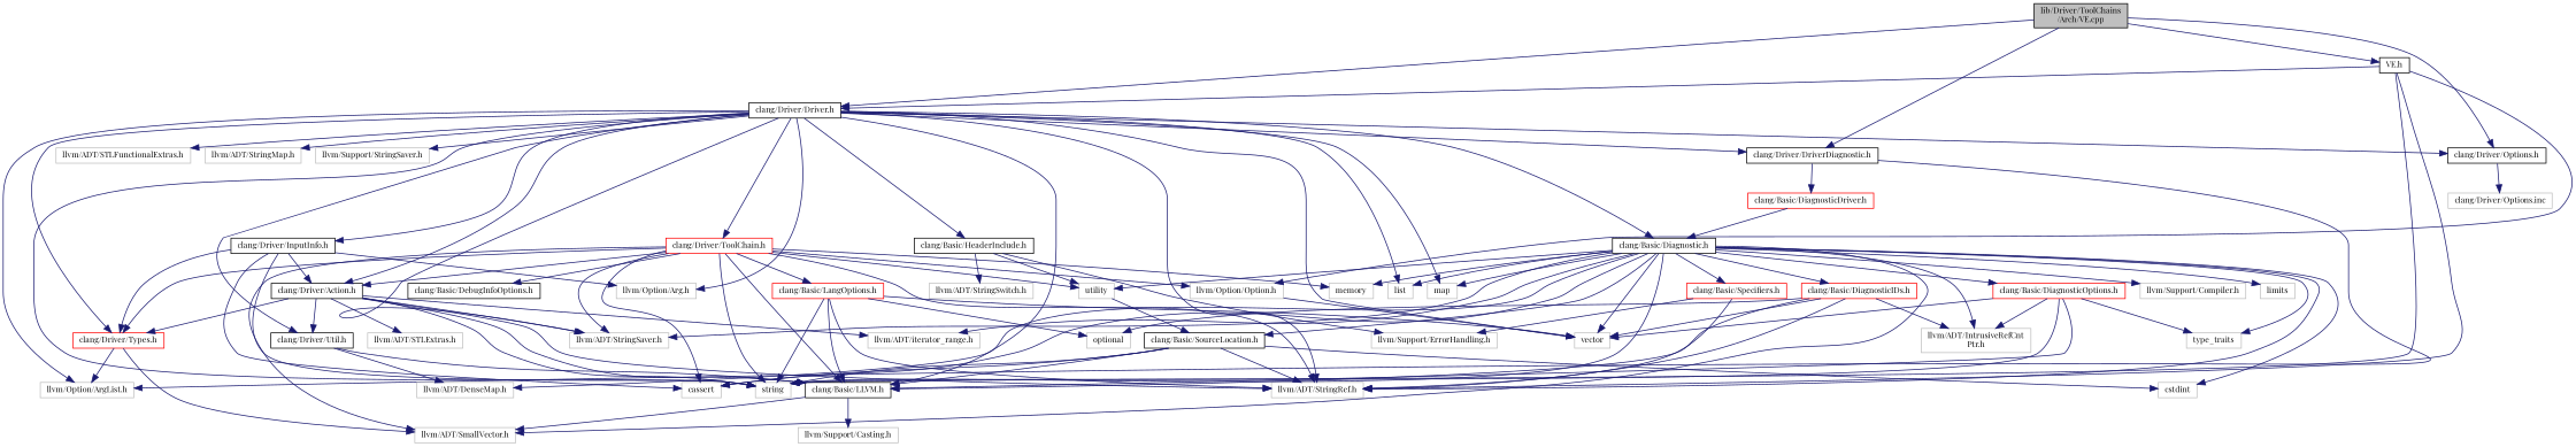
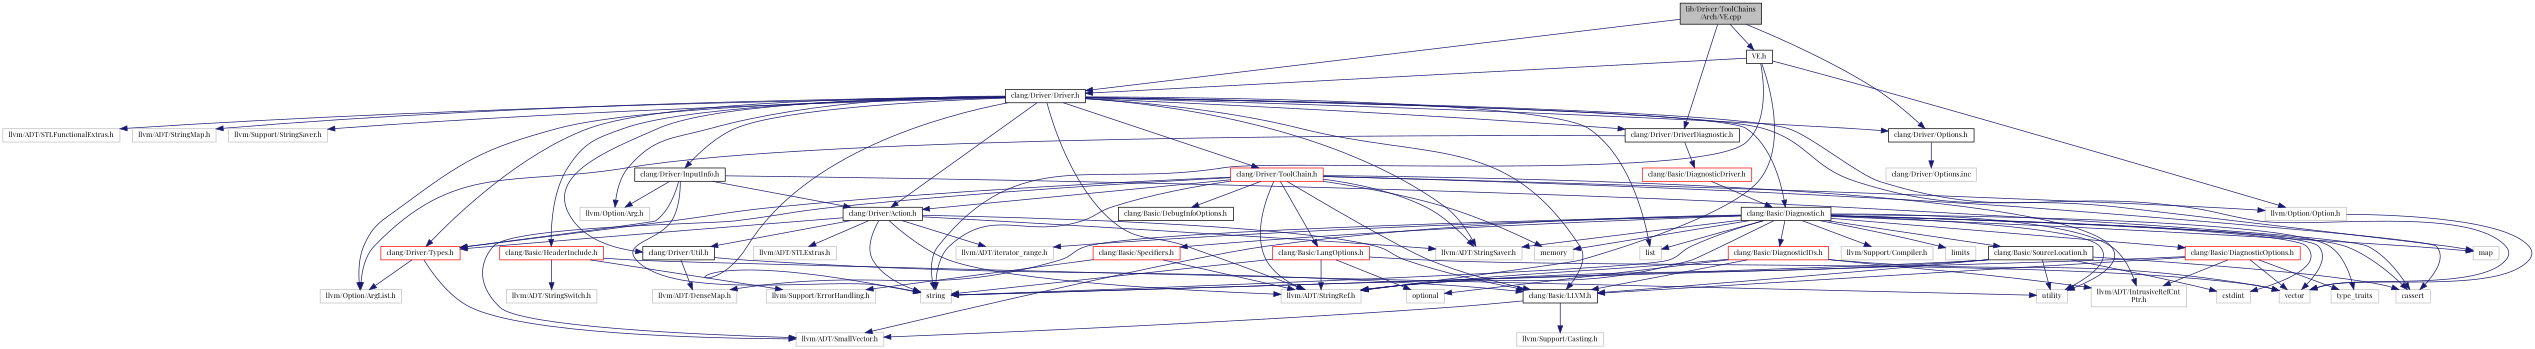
  digraph {
    fontname="Playfair Display"
    node [color=grey75 fontname="Playfair Display" fontsize=10 shape=record]
    edge [color=midnightblue fontname="Playfair Display" fontsize=10 labelfontname=Helvetica labelfontsize=10 style=solid]
    n1 [color=black fillcolor=grey75 fontcolor=black height=0.2 label="lib/Driver/ToolChains\l/Arch/VE.cpp" style=filled width=0.4]
    n2 [color=black height=0.2 label="VE.h" width=0.4]
    n3 [color=black height=0.2 label="clang/Driver/Driver.h" width=0.4]
    n4 [color=black height=0.2 label="clang/Driver/DriverDiagnostic.h" width=0.4]
    n5 [color=black height=0.2 label="clang/Driver/Options.h" width=0.4]
    n6 [height=0.2 label="llvm/ADT/StringRef.h" width=0.4]
    n7 [height=0.2 label=string width=0.4]
    n8 [height=0.2 label="llvm/Option/Option.h" width=0.4]
    n9 [height=0.2 label="llvm/Option/ArgList.h" width=0.4]
    n10 [height=0.2 label=vector width=0.4]
    n11 [color=black height=0.2 label="clang/Basic/Diagnostic.h" width=0.4]
    n12 [color=black height=0.2 label="clang/Basic/LLVM.h" width=0.4]
    n13 [height=0.2 label="llvm/ADT/StringSaver.h" width=0.4]
    n14 [height=0.2 label=list width=0.4]
    n15 [height=0.2 label=map width=0.4]
-   n16 [color=black height=0.2 label="clang/Basic/HeaderInclude.h" width=0.4]
+   n16 [color=red height=0.2 label="clang/Basic/HeaderInclude.h" width=0.4]
    n17 [color=black height=0.2 label="clang/Driver/Action.h" width=0.4]
    n18 [color=red height=0.2 label="clang/Driver/Types.h" width=0.4]
    n19 [color=black height=0.2 label="clang/Driver/Util.h" width=0.4]
    n20 [color=black height=0.2 label="clang/Driver/InputInfo.h" width=0.4]
    n21 [height=0.2 label="llvm/Option/Arg.h" width=0.4]
    n22 [color=red height=0.2 label="clang/Driver/ToolChain.h" width=0.4]
    n23 [height=0.2 label="llvm/ADT/STLFunctionalExtras.h" width=0.4]
    n24 [height=0.2 label="llvm/ADT/StringMap.h" width=0.4]
    n25 [height=0.2 label="llvm/Support/StringSaver.h" width=0.4]
    n26 [color=red height=0.2 label="clang/Basic/DiagnosticDriver.h" width=0.4]
    n27 [height=0.2 label="clang/Driver/Options.inc" width=0.4]
    n28 [color=red height=0.2 label="clang/Basic/DiagnosticIDs.h" width=0.4]
    n29 [height=0.2 label="llvm/ADT/SmallVector.h" width=0.4]
    n30 [height=0.2 label="llvm/ADT/IntrusiveRefCnt\lPtr.h" width=0.4]
    n31 [color=red height=0.2 label="clang/Basic/DiagnosticOptions.h" width=0.4]
    n32 [height=0.2 label=type_traits width=0.4]
    n33 [color=black height=0.2 label="clang/Basic/SourceLocation.h" width=0.4]
    n34 [height=0.2 label=cassert width=0.4]
    n35 [height=0.2 label=cstdint width=0.4]
    n36 [height=0.2 label=utility width=0.4]
    n37 [color=red height=0.2 label="clang/Basic/Specifiers.h" width=0.4]
    n38 [height=0.2 label="llvm/ADT/DenseMap.h" width=0.4]
    n39 [height=0.2 label="llvm/ADT/iterator_range.h" width=0.4]
    n40 [height=0.2 label="llvm/Support/Compiler.h" width=0.4]
    n41 [height=0.2 label=limits width=0.4]
    n42 [height=0.2 label=memory width=0.4]
    n43 [height=0.2 label="llvm/Support/Casting.h" width=0.4]
    n44 [height=0.2 label="llvm/Support/ErrorHandling.h" width=0.4]
    n45 [height=0.2 label="llvm/ADT/StringSwitch.h" width=0.4]
    n46 [height=0.2 label="llvm/ADT/STLExtras.h" width=0.4]
    n47 [color=black height=0.2 label="clang/Basic/DebugInfoOptions.h" width=0.4]
    n48 [color=red height=0.2 label="clang/Basic/LangOptions.h" width=0.4]
    n49 [height=0.2 label=optional width=0.4]
    n1 -> n2
    n1 -> n3
    n1 -> n4
    n1 -> n5
    n2 -> n3
    n2 -> n6
    n2 -> n7
    n2 -> n8
    n3 -> n4
    n3 -> n5
    n3 -> n6
    n3 -> n7
    n3 -> n9
    n3 -> n10
    n3 -> n11
    n3 -> n12
    n3 -> n13
    n3 -> n14
    n3 -> n15
    n3 -> n16
    n3 -> n17
    n3 -> n18
    n3 -> n19
    n3 -> n20
    n3 -> n21
    n3 -> n22
    n3 -> n23
    n3 -> n24
    n3 -> n25
    n4 -> n9
    n4 -> n26
    n5 -> n27
    n8 -> n10
    n11 -> n6
    n11 -> n7
    n11 -> n10
    n11 -> n13
    n11 -> n14
    n11 -> n15
    n11 -> n28
    n11 -> n29
    n11 -> n30
    n11 -> n31
    n11 -> n32
    n11 -> n33
    n11 -> n34
    n11 -> n35
    n11 -> n36
    n11 -> n37
    n11 -> n38
    n11 -> n39
    n11 -> n40
    n11 -> n41
    n11 -> n42
    n12 -> n29
    n12 -> n43
    n16 -> n36
    n16 -> n44
    n16 -> n45
    n17 -> n6
    n17 -> n7
    n17 -> n12
    n17 -> n13
    n17 -> n18
    n17 -> n19
    n17 -> n39
    n17 -> n46
    n18 -> n9
    n18 -> n29
    n19 -> n12
    n19 -> n38
    n20 -> n7
    n20 -> n17
    n20 -> n18
    n20 -> n21
    n20 -> n34
    n22 -> n6
    n22 -> n7
    n22 -> n8
    n22 -> n12
    n22 -> n13
    n22 -> n17
    n22 -> n18
    n22 -> n29
    n22 -> n34
    n22 -> n36
    n22 -> n42
    n22 -> n47
    n22 -> n48
    n26 -> n11
    n28 -> n6
    n28 -> n10
    n28 -> n12
    n28 -> n30
    n28 -> n49
    n31 -> n7
    n31 -> n10
    n31 -> n12
    n31 -> n30
    n31 -> n32
    n33 -> n6
    n33 -> n7
    n33 -> n12
    n33 -> n34
    n33 -> n35
-   n36 -> n33
+   n33 -> n36
    n37 -> n6
    n37 -> n44
    n48 -> n6
    n48 -> n7
    n48 -> n10
-   n48 -> n12
    n48 -> n49
  }
